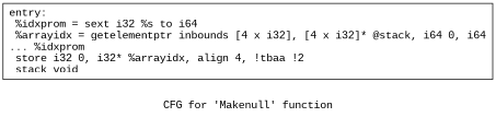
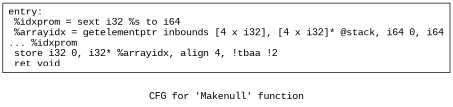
  digraph {
    label="CFG for 'Makenull' function"
    fontname="Liberation Mono"
-   n1 [label="{entry:\l  %idxprom = sext i32 %s to i64\l  %arrayidx = getelementptr inbounds [4 x i32], [4 x i32]* @stack, i64 0, i64\l... %idxprom\l  store i32 0, i32* %arrayidx, align 4, !tbaa !2\l  stack void\l}" shape=record fontname="Liberation Mono"]
+   n1 [label="{entry:\l  %idxprom = sext i32 %s to i64\l  %arrayidx = getelementptr inbounds [4 x i32], [4 x i32]* @stack, i64 0, i64\l... %idxprom\l  store i32 0, i32* %arrayidx, align 4, !tbaa !2\l  ret void\l}" shape=record fontname="Liberation Mono"]
  }
